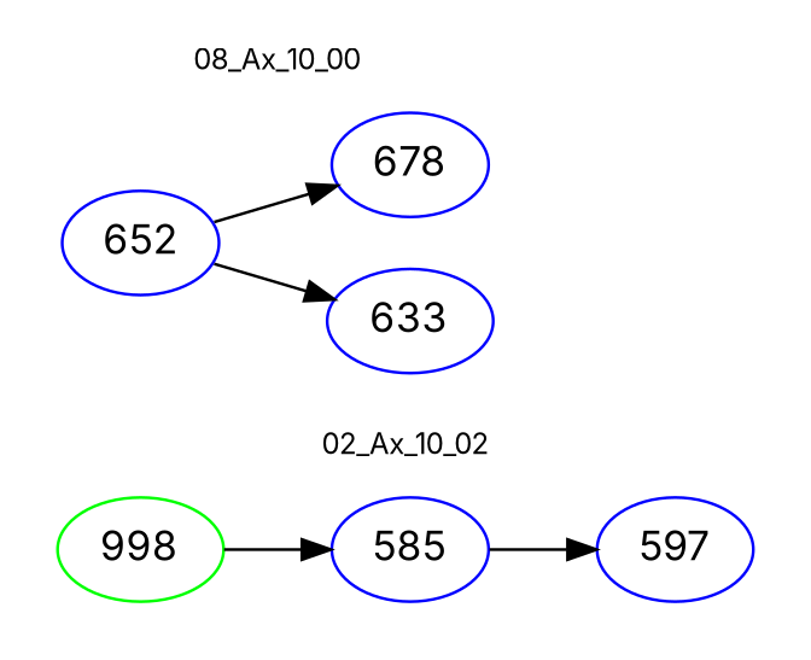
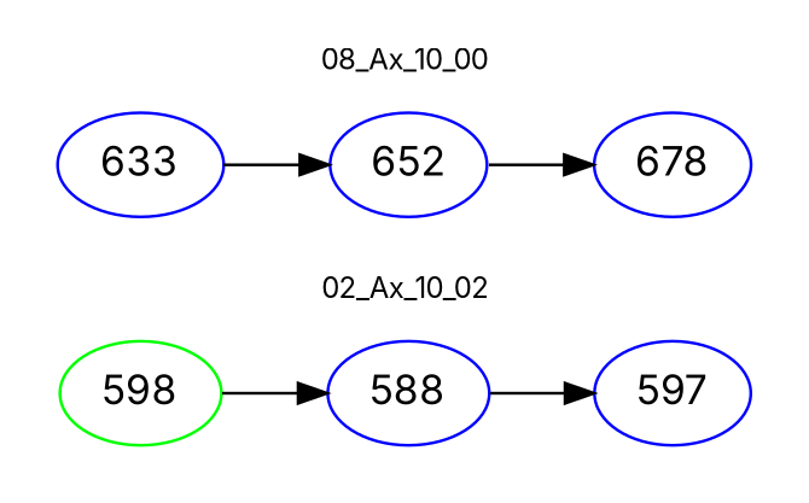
  digraph {
    fontname=Inter
    rankdir=LR
    node [color=blue fontname=Inter]
    edge [color=black fontname=Inter]
-   n1 [label=585]
+   n1 [label=588]
    n2 [label=597]
-   n3 [color=green label=998]
+   n3 [color=green label=598]
    n4 [label=652]
    n5 [label=633]
    n6 [label=678]
    subgraph cluster_1 {
      color=white
      fontsize=10
      label="02_Ax_10_02"
      n1
      n2
      n3
    }
    subgraph cluster_2 {
      color=white
      fontsize=10
      label="08_Ax_10_00"
      n4
      n5
      n6
    }
    n1 -> n2
    n3 -> n1
-   n4 -> n5
+   n5 -> n4
    n4 -> n6
  }
